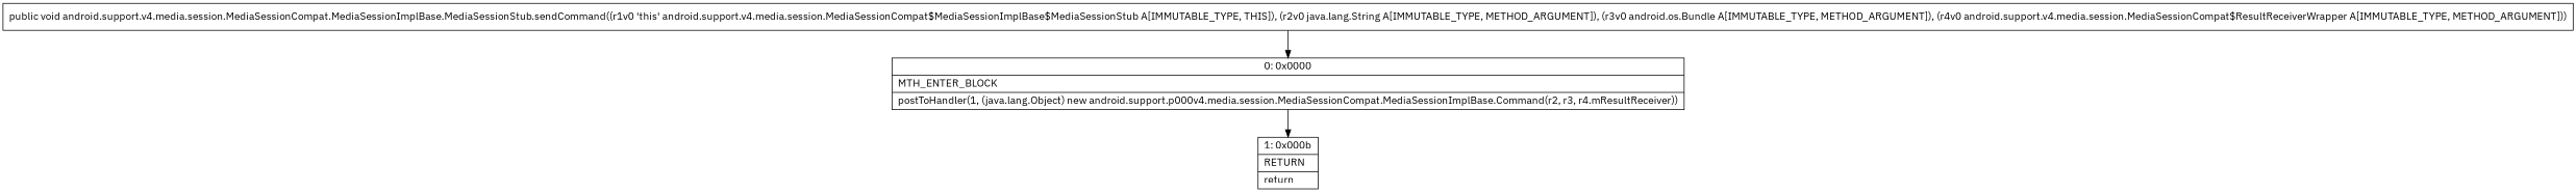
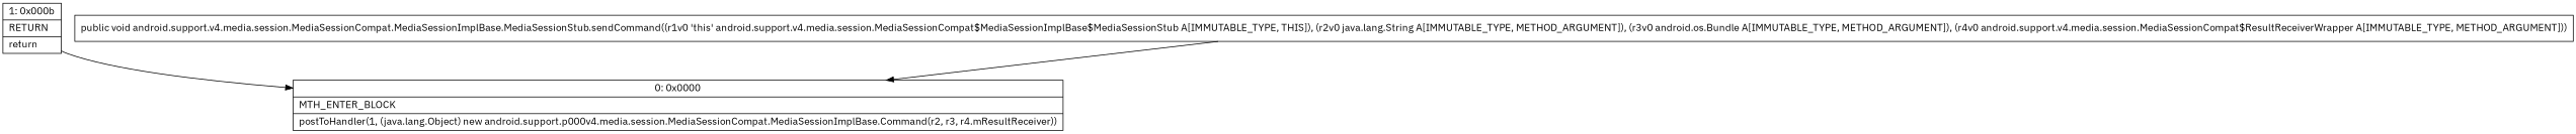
  digraph {
    fontname="IBM Plex Sans"
    node [shape=record fontname="IBM Plex Sans"]
    edge [fontname="IBM Plex Sans"]
    n1 [label="{0\:\ 0x0000|MTH_ENTER_BLOCK\l|postToHandler(1, (java.lang.Object) new android.support.p000v4.media.session.MediaSessionCompat.MediaSessionImplBase.Command(r2, r3, r4.mResultReceiver))\l}"]
    n2 [label="{1\:\ 0x000b|RETURN\l|return\l}"]
    n3 [label="{public void android.support.v4.media.session.MediaSessionCompat.MediaSessionImplBase.MediaSessionStub.sendCommand((r1v0 'this' android.support.v4.media.session.MediaSessionCompat$MediaSessionImplBase$MediaSessionStub A[IMMUTABLE_TYPE, THIS]), (r2v0 java.lang.String A[IMMUTABLE_TYPE, METHOD_ARGUMENT]), (r3v0 android.os.Bundle A[IMMUTABLE_TYPE, METHOD_ARGUMENT]), (r4v0 android.support.v4.media.session.MediaSessionCompat$ResultReceiverWrapper A[IMMUTABLE_TYPE, METHOD_ARGUMENT])) }"]
-   n1 -> n2
+   n2 -> n1
    n3 -> n1
  }
